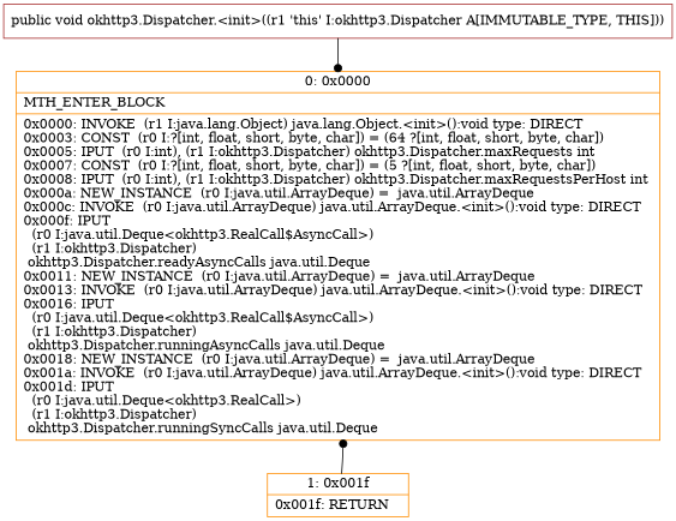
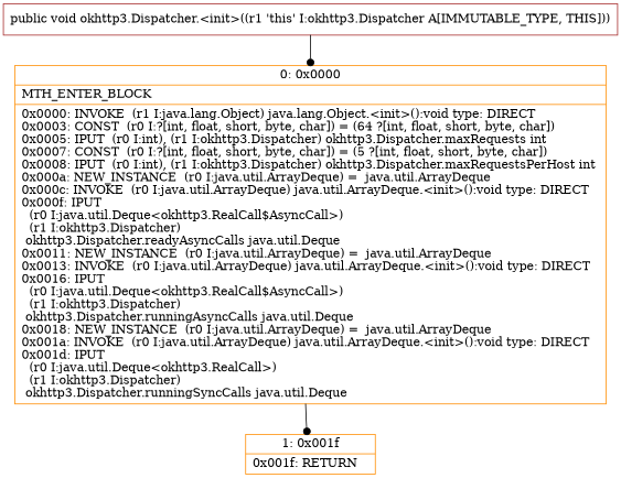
  digraph {
    node [shape=record color=darkorange]
    edge [arrowhead=dot]
    n1 [label="{0\:\ 0x0000|MTH_ENTER_BLOCK\l|0x0000: INVOKE  (r1 I:java.lang.Object) java.lang.Object.\<init\>():void type: DIRECT \l0x0003: CONST  (r0 I:?[int, float, short, byte, char]) = (64 ?[int, float, short, byte, char]) \l0x0005: IPUT  (r0 I:int), (r1 I:okhttp3.Dispatcher) okhttp3.Dispatcher.maxRequests int \l0x0007: CONST  (r0 I:?[int, float, short, byte, char]) = (5 ?[int, float, short, byte, char]) \l0x0008: IPUT  (r0 I:int), (r1 I:okhttp3.Dispatcher) okhttp3.Dispatcher.maxRequestsPerHost int \l0x000a: NEW_INSTANCE  (r0 I:java.util.ArrayDeque) =  java.util.ArrayDeque \l0x000c: INVOKE  (r0 I:java.util.ArrayDeque) java.util.ArrayDeque.\<init\>():void type: DIRECT \l0x000f: IPUT  \l  (r0 I:java.util.Deque\<okhttp3.RealCall$AsyncCall\>)\l  (r1 I:okhttp3.Dispatcher)\l okhttp3.Dispatcher.readyAsyncCalls java.util.Deque \l0x0011: NEW_INSTANCE  (r0 I:java.util.ArrayDeque) =  java.util.ArrayDeque \l0x0013: INVOKE  (r0 I:java.util.ArrayDeque) java.util.ArrayDeque.\<init\>():void type: DIRECT \l0x0016: IPUT  \l  (r0 I:java.util.Deque\<okhttp3.RealCall$AsyncCall\>)\l  (r1 I:okhttp3.Dispatcher)\l okhttp3.Dispatcher.runningAsyncCalls java.util.Deque \l0x0018: NEW_INSTANCE  (r0 I:java.util.ArrayDeque) =  java.util.ArrayDeque \l0x001a: INVOKE  (r0 I:java.util.ArrayDeque) java.util.ArrayDeque.\<init\>():void type: DIRECT \l0x001d: IPUT  \l  (r0 I:java.util.Deque\<okhttp3.RealCall\>)\l  (r1 I:okhttp3.Dispatcher)\l okhttp3.Dispatcher.runningSyncCalls java.util.Deque \l}"]
    n2 [label="{1\:\ 0x001f|0x001f: RETURN   \l}"]
    n3 [label="{public void okhttp3.Dispatcher.\<init\>((r1 'this' I:okhttp3.Dispatcher A[IMMUTABLE_TYPE, THIS])) }" color=brown]
-   n2 -> n1
+   n1 -> n2
    n3 -> n1
  }
